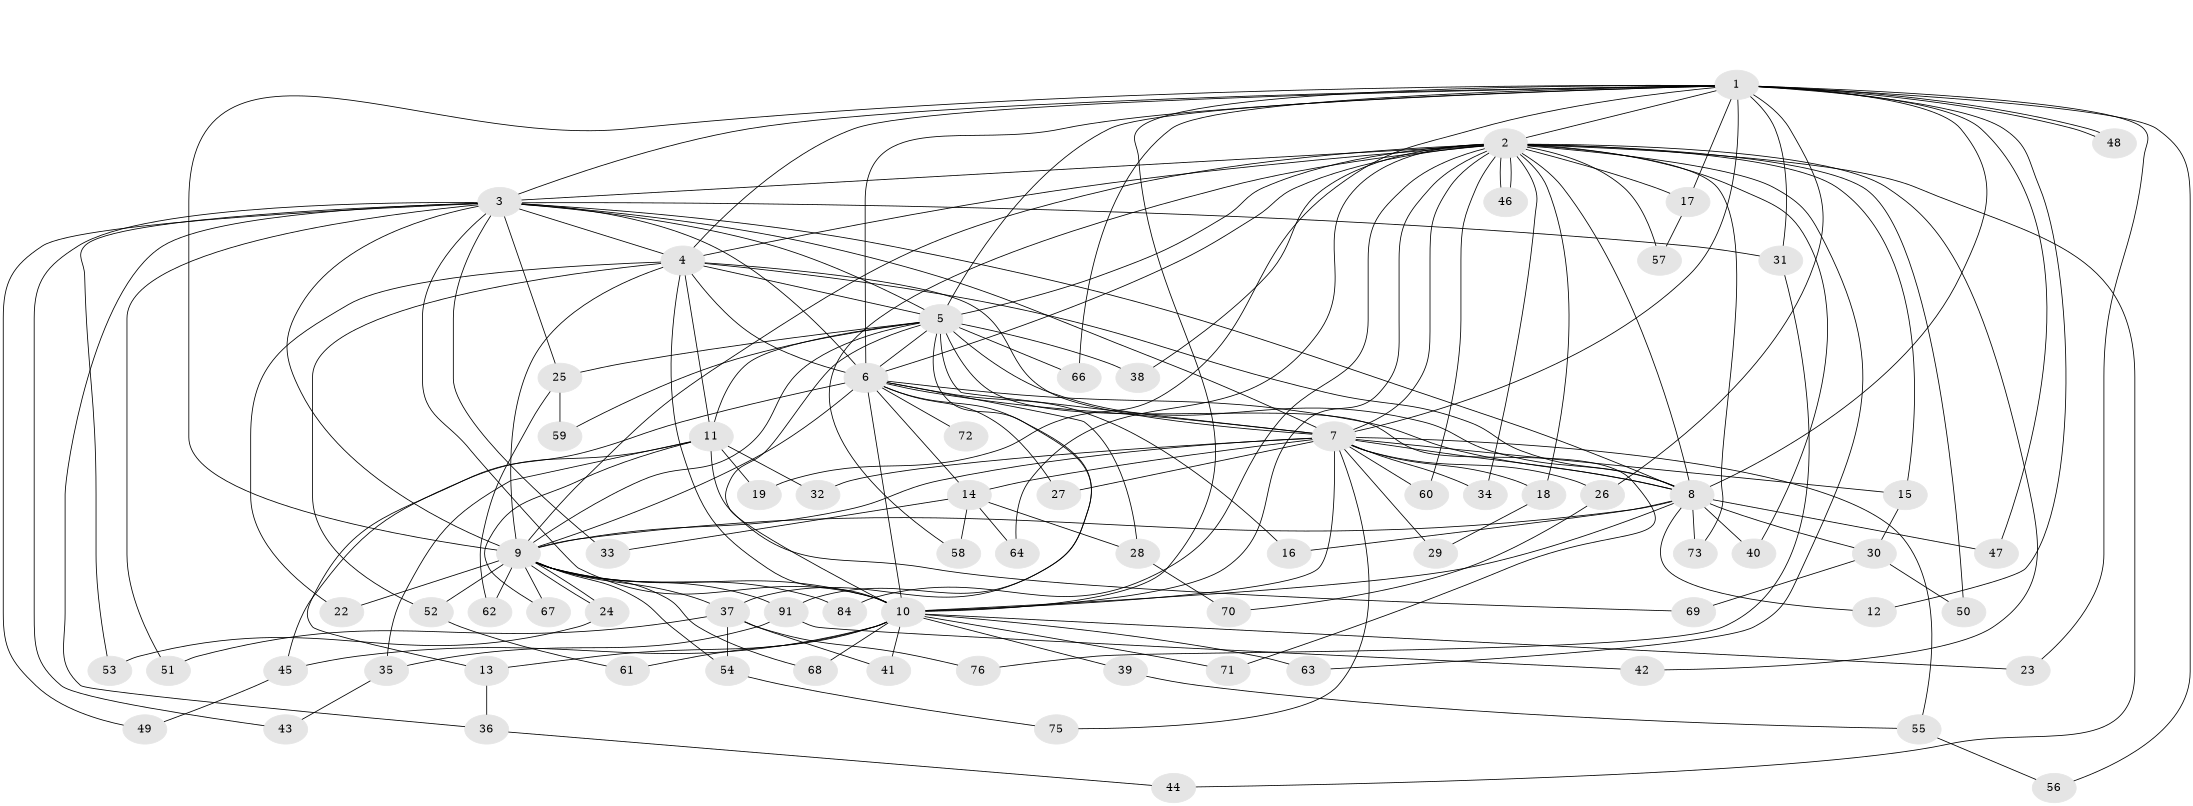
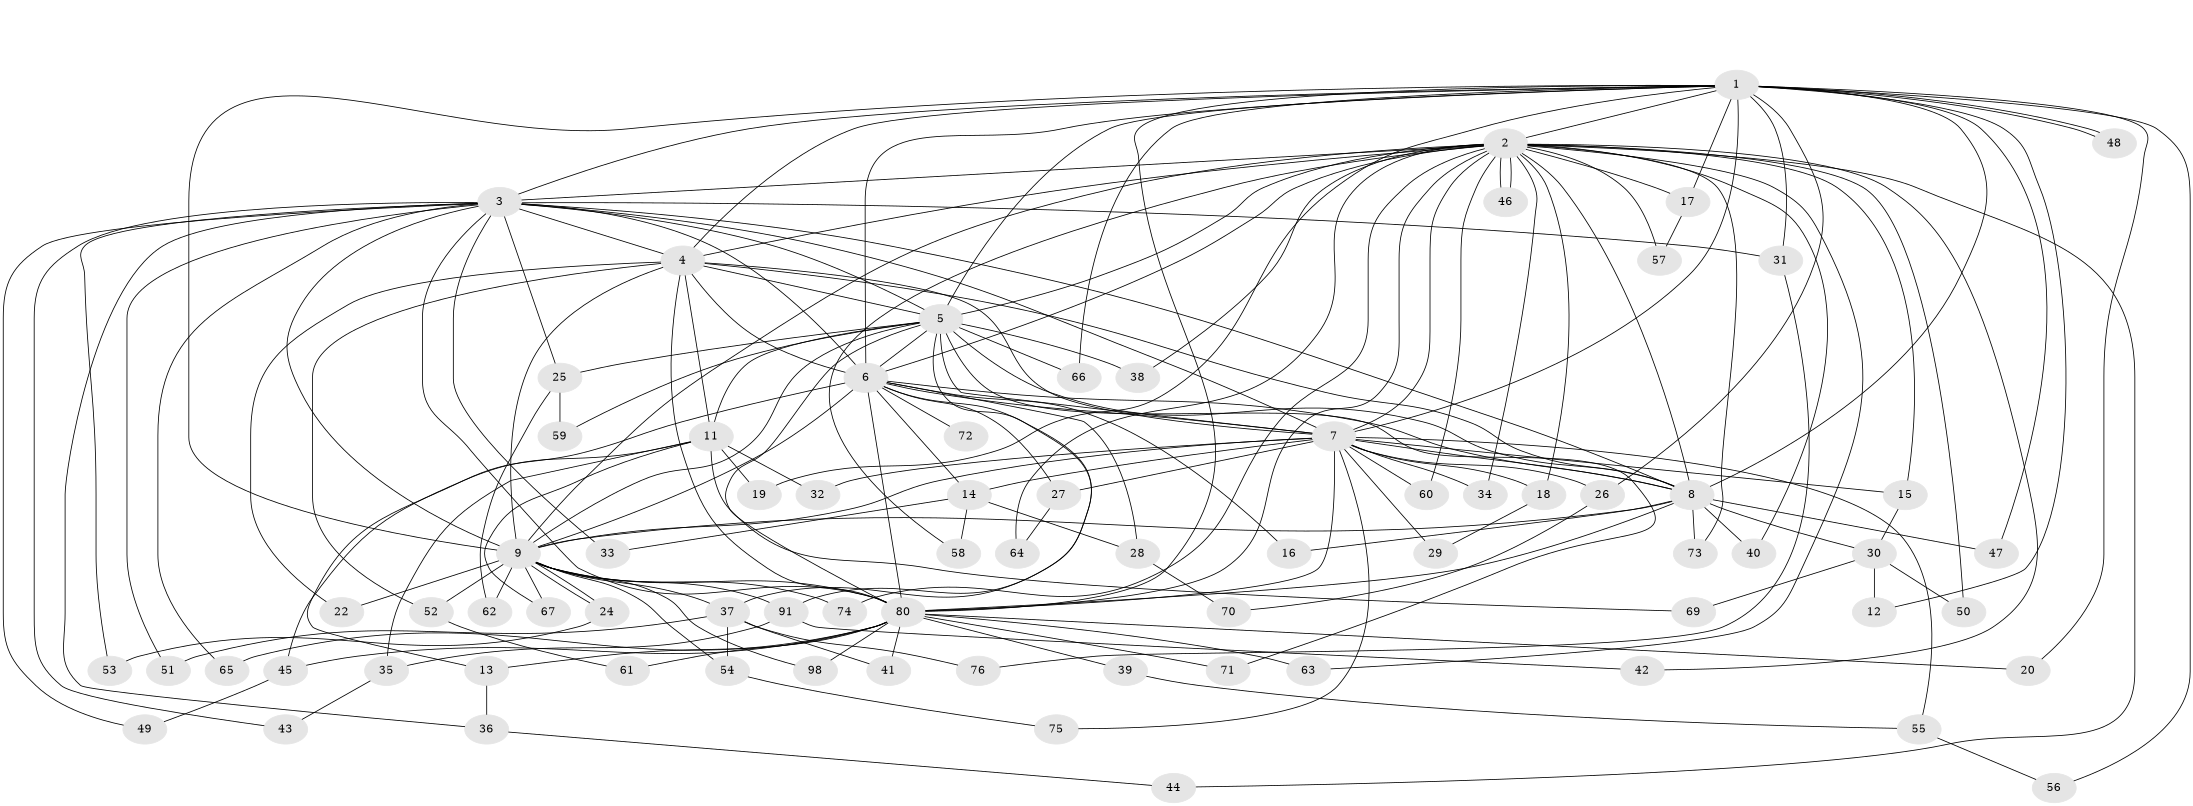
  graph {
    node [color=gray90 style=filled]
    1
    2
    3
    4
    5
    6
    7
    8
    9
-   10
+   10 [label=80]
    12
    17
    19
-   23
+   23 [label=20]
    26
    31
    47
    48
    56
    66
    15
    18
    34
    38
    40
    42
    44
    46
    50
    57
    58
    60
    63
    64
    73
-   74 [label=84]
+   74
    25
    33
    36
    43
    49
    51
    53
+   65
    11
    22
    52
    37
    59
    71
    72
    13
    14
    16
    n55 [label=91]
    27
    28
    29
    32
    55
    75
    30
    24
    54
    62
    67
-   68
+   68 [label=98]
    39
    41
    45
    61
    70
    76
    35
    69
    1 -- 2
    1 -- 3
    1 -- 4
    1 -- 5
    1 -- 6
    1 -- 7
    1 -- 8
    1 -- 9
    1 -- 10
    1 -- 12
    1 -- 17
    1 -- 19
    1 -- 23
    1 -- 26
    1 -- 31
    1 -- 47
    1 -- 48
    1 -- 48
    1 -- 56
    1 -- 66
    2 -- 3
    2 -- 4
    2 -- 5
    2 -- 6
    2 -- 7
    2 -- 8
    2 -- 9
    2 -- 10
    2 -- 17
    2 -- 15
    2 -- 18
    2 -- 34
    2 -- 38
    2 -- 40
    2 -- 42
    2 -- 44
    2 -- 46
    2 -- 46
    2 -- 50
    2 -- 57
    2 -- 58
    2 -- 60
    2 -- 63
    2 -- 64
    2 -- 73
    2 -- 74
    3 -- 4
    3 -- 5
    3 -- 6
    3 -- 7
    3 -- 8
    3 -- 9
    3 -- 10
    3 -- 31
    3 -- 25
    3 -- 33
    3 -- 36
    3 -- 43
    3 -- 49
    3 -- 51
    3 -- 53
+   3 -- 65
    4 -- 5
    4 -- 6
    4 -- 7
    4 -- 8
    4 -- 9
    4 -- 10
    4 -- 11
    4 -- 22
    4 -- 52
    5 -- 6
    5 -- 7
    5 -- 8
    5 -- 9
    5 -- 10
    5 -- 66
    5 -- 38
    5 -- 25
    5 -- 11
    5 -- 37
    5 -- 59
    5 -- 71
    6 -- 7
    6 -- 8
    6 -- 9
    6 -- 10
    6 -- 72
    6 -- 13
    6 -- 14
    6 -- 16
    6 -- n55
    6 -- 27
    6 -- 28
    7 -- 8
    7 -- 9
    7 -- 10
    7 -- 26
    7 -- 15
    7 -- 18
    7 -- 34
    7 -- 60
    7 -- 14
    7 -- 27
    7 -- 29
    7 -- 32
    7 -- 55
    7 -- 75
    8 -- 9
    8 -- 10
-   8 -- 12
+   30 -- 12
    8 -- 47
    8 -- 40
    8 -- 73
    8 -- 16
    8 -- 30
    9 -- 10
    9 -- 74
    9 -- 22
    9 -- 52
    9 -- 37
    9 -- n55
    9 -- 24
    9 -- 24
    9 -- 54
    9 -- 62
    9 -- 67
    9 -- 68
    10 -- 23
    10 -- 63
+   10 -- 65
    10 -- 71
    10 -- 13
    10 -- 68
    10 -- 39
    10 -- 41
    10 -- 45
    10 -- 61
    17 -- 57
    26 -- 70
    31 -- 76
    15 -- 30
    18 -- 29
    25 -- 59
    25 -- 62
    36 -- 44
    11 -- 19
    11 -- 32
    11 -- 67
    11 -- 45
    11 -- 35
    11 -- 69
    52 -- 61
    37 -- 51
    37 -- 54
    37 -- 41
    37 -- 76
    13 -- 36
    14 -- 58
-   14 -- 64
+   27 -- 64
    14 -- 33
    14 -- 28
    n55 -- 42
    n55 -- 35
    28 -- 70
    55 -- 56
    30 -- 50
    30 -- 69
    24 -- 53
    54 -- 75
    39 -- 55
    45 -- 49
    35 -- 43
  }
